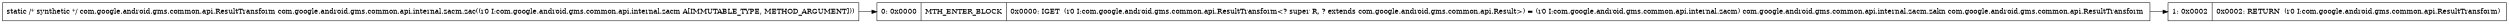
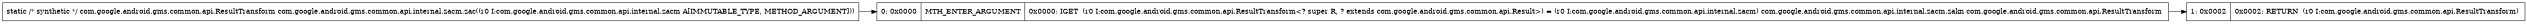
  digraph {
    rankdir=LR
    node [shape=record]
-   n1 [label="{0\:\ 0x0000|MTH_ENTER_BLOCK\l|0x0000: IGET  (r0 I:com.google.android.gms.common.api.ResultTransform\<? super R, ? extends com.google.android.gms.common.api.Result\>) = (r0 I:com.google.android.gms.common.api.internal.zacm) com.google.android.gms.common.api.internal.zacm.zakn com.google.android.gms.common.api.ResultTransform \l}"]
+   n1 [label="{0\:\ 0x0000|MTH_ENTER_ARGUMENT\l|0x0000: IGET  (r0 I:com.google.android.gms.common.api.ResultTransform\<? super R, ? extends com.google.android.gms.common.api.Result\>) = (r0 I:com.google.android.gms.common.api.internal.zacm) com.google.android.gms.common.api.internal.zacm.zakn com.google.android.gms.common.api.ResultTransform \l}"]
    n2 [label="{1\:\ 0x0002|0x0002: RETURN  (r0 I:com.google.android.gms.common.api.ResultTransform) \l}"]
    n3 [label="{static \/* synthetic *\/ com.google.android.gms.common.api.ResultTransform com.google.android.gms.common.api.internal.zacm.zac((r0 I:com.google.android.gms.common.api.internal.zacm A[IMMUTABLE_TYPE, METHOD_ARGUMENT])) }"]
    n1 -> n2
    n3 -> n1
  }
